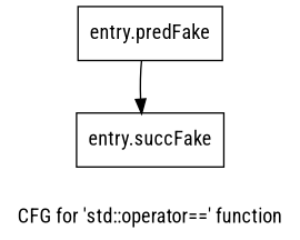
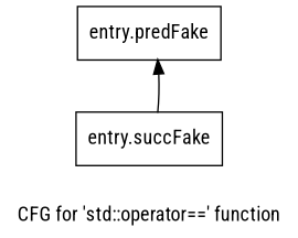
  digraph {
    label="CFG for 'std::operator==' function"
    fontname="Roboto Condensed"
    node [shape=record fontname="Roboto Condensed"]
    n1 [label="{entry.predFake}"]
    n2 [filename="/tools/Xilinx/Vitis_HLS/2023.1/tps/lnx64/gcc-8.3.0/lib/gcc/x86_64-pc-linux-gnu/8.3.0/../../../../include/c++/8.3.0/thread" label="{entry.succFake}" linenumber=283]
-   n1 -> n2 [execusionnum=1 filename="/tools/Xilinx/Vitis_HLS/2023.1/tps/lnx64/gcc-8.3.0/lib/gcc/x86_64-pc-linux-gnu/8.3.0/../../../../include/c++/8.3.0/thread" fontname="Roboto Condensed"]
+   n2 -> n1 [execusionnum=1 filename="/tools/Xilinx/Vitis_HLS/2023.1/tps/lnx64/gcc-8.3.0/lib/gcc/x86_64-pc-linux-gnu/8.3.0/../../../../include/c++/8.3.0/thread" fontname="Roboto Condensed"]
  }
